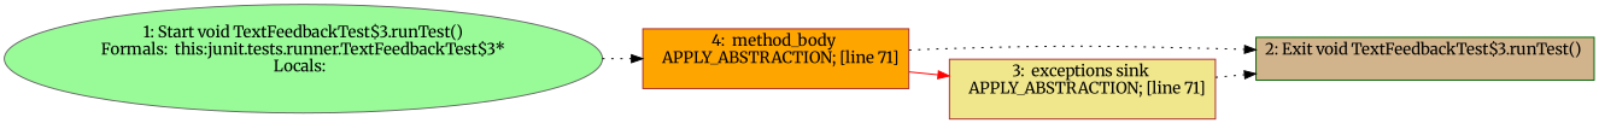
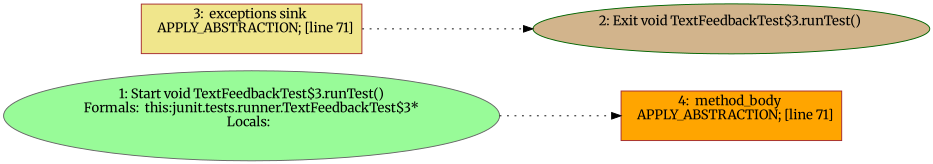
  digraph {
    fontname=Merriweather
    rankdir=LR
    node [color=brown fontname=Merriweather style=filled]
    edge [fontname=Merriweather style=dotted]
    n1 [color=gray40 fillcolor=palegreen label="1: Start void TextFeedbackTest$3.runTest()\nFormals:  this:junit.tests.runner.TextFeedbackTest$3*\nLocals:  \n  "]
    n2 [fillcolor=orange label="4:  method_body \n   APPLY_ABSTRACTION; [line 71]\n " shape=box]
-   n3 [color=darkgreen fillcolor=tan label="2: Exit void TextFeedbackTest$3.runTest() \n  " shape=box]
+   n3 [color=darkgreen fillcolor=tan label="2: Exit void TextFeedbackTest$3.runTest() \n  "]
    n4 [fillcolor=khaki label="3:  exceptions sink \n   APPLY_ABSTRACTION; [line 71]\n " shape=box]
    n1 -> n2
-   n2 -> n3
-   n2 -> n4 [color=red style=solid]
    n4 -> n3
  }
